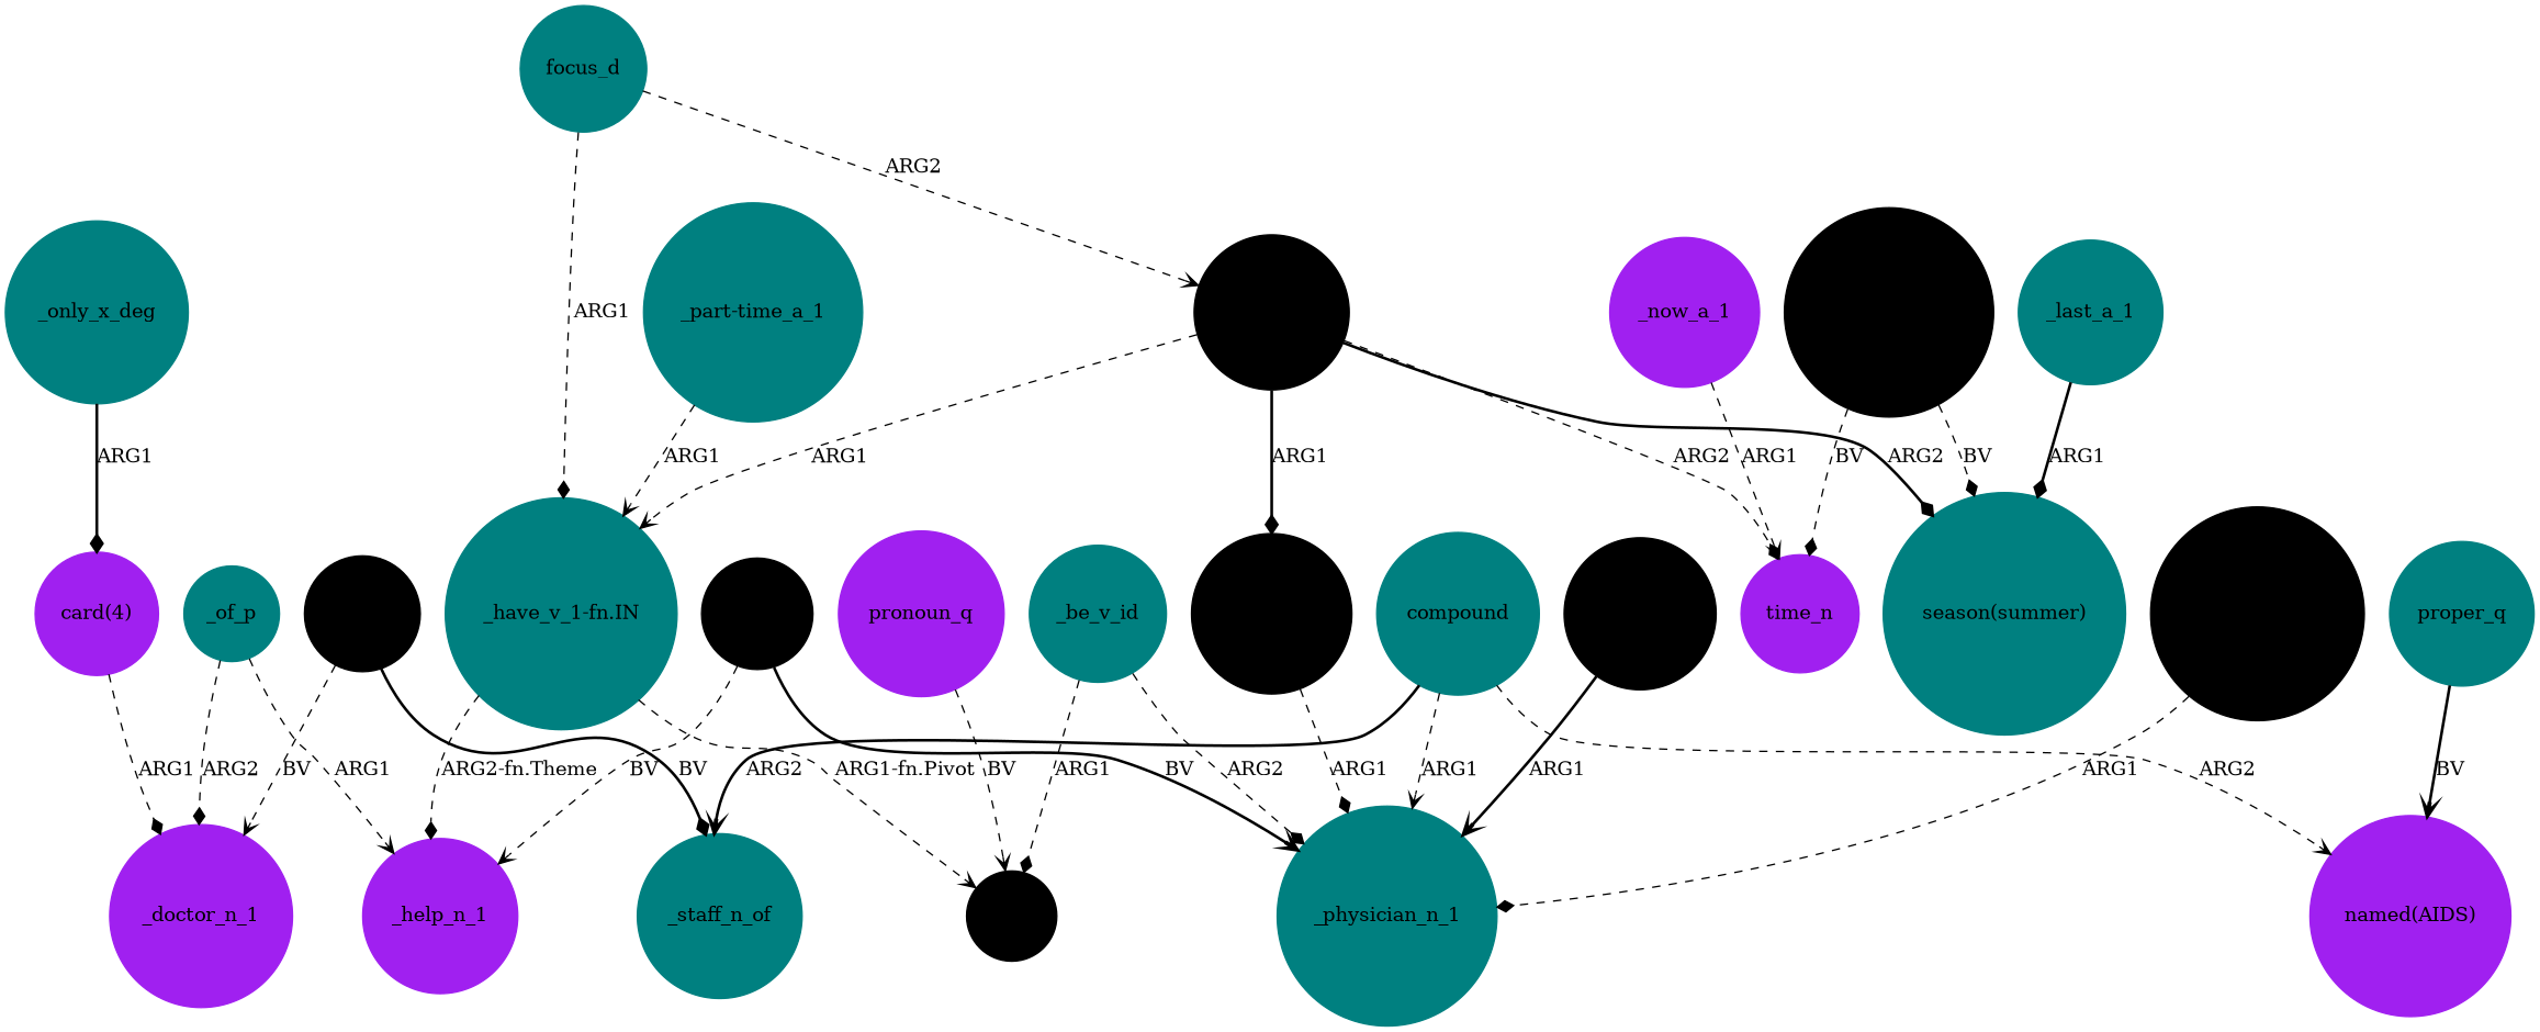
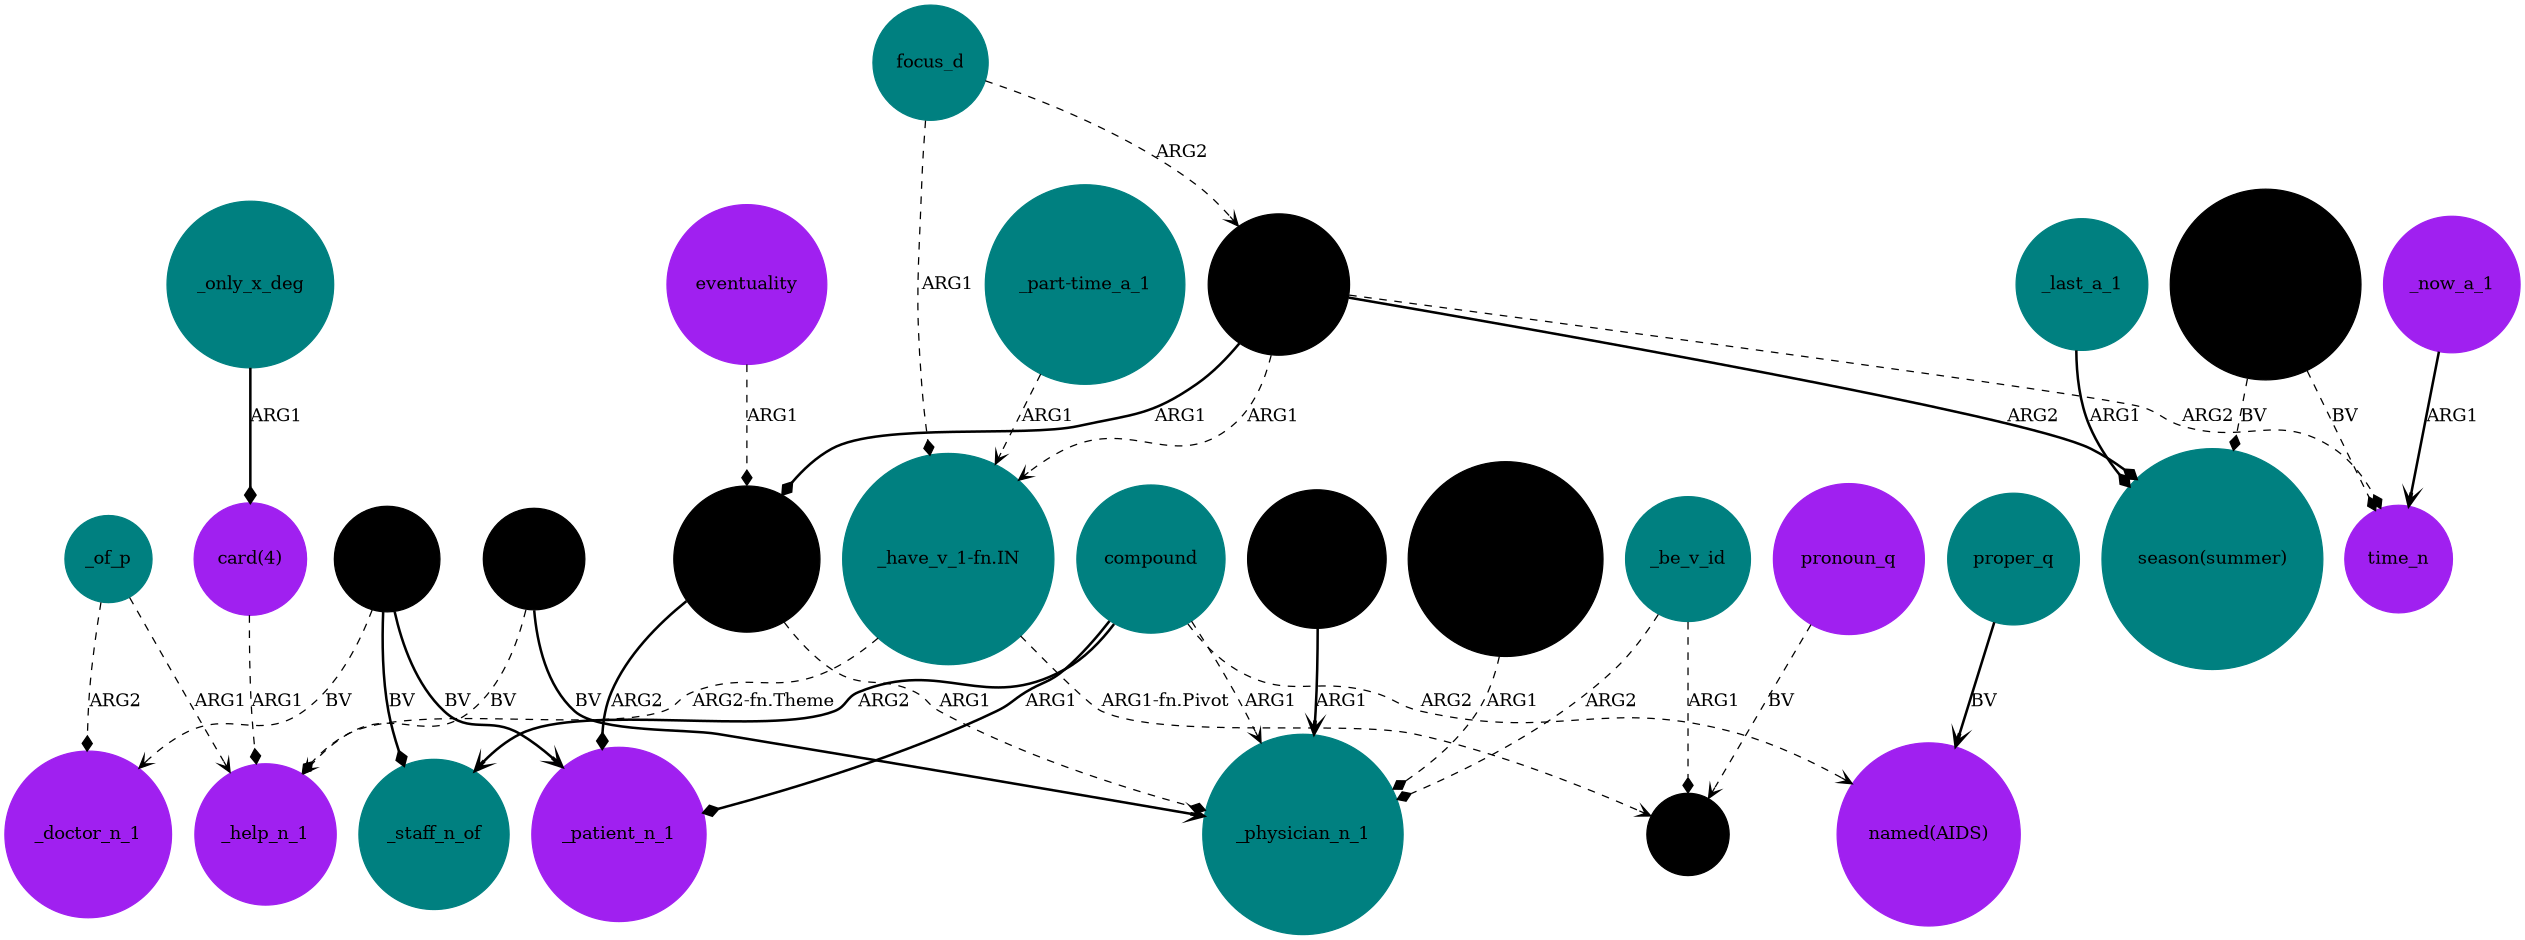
  digraph {
    node [color=teal shape=circle style=filled]
    edge [arrowhead=diamond style=dashed]
    focus_d
    "_have_v_1-fn.IN"
    loc_nonsp [color=black]
    _help_n_1 [color=purple]
    pron [color=black]
    _treat_v_1 [color=black]
    time_n [color=purple]
    "season(summer)"
+   _patient_n_1 [color=purple]
    _physician_n_1
    n11 [color=purple label="card(4)"]
    _only_x_deg
    _doctor_n_1 [color=purple]
    _of_p
    "named(AIDS)" [color=purple]
    proper_q
    udef_q [color=black]
    _staff_n_of
    compound
    _be_v_id
    _only_a_1 [color=black]
    _available_a_1 [color=black]
    _last_a_1
    pronoun_q [color=purple]
+   eventuality [color=purple]
    def_implicit_q [color=black]
    _now_a_1 [color=purple]
    _the_q [color=black]
    "_part-time_a_1"
    focus_d -> "_have_v_1-fn.IN" [label=ARG1]
    focus_d -> loc_nonsp [arrowhead=vee label=ARG2]
    "_have_v_1-fn.IN" -> _help_n_1 [label="ARG2-fn.Theme"]
    "_have_v_1-fn.IN" -> pron [arrowhead=vee label="ARG1-fn.Pivot"]
    loc_nonsp -> "_have_v_1-fn.IN" [arrowhead=vee label=ARG1]
    loc_nonsp -> _treat_v_1 [label=ARG1 style=bold]
    loc_nonsp -> time_n [label=ARG2]
    loc_nonsp -> "season(summer)" [label=ARG2 style=bold]
+   _treat_v_1 -> _patient_n_1 [label=ARG2 style=bold]
    _treat_v_1 -> _physician_n_1 [label=ARG1]
-   n11 -> _doctor_n_1 [label=ARG1]
+   n11 -> _help_n_1 [label=ARG1]
    _only_x_deg -> n11 [label=ARG1 style=bold]
    _of_p -> _help_n_1 [arrowhead=vee label=ARG1]
    _of_p -> _doctor_n_1 [label=ARG2]
    proper_q -> "named(AIDS)" [arrowhead=vee label=BV style=bold]
+   udef_q -> _patient_n_1 [arrowhead=vee label=BV style=bold]
    udef_q -> _doctor_n_1 [arrowhead=vee label=BV]
    udef_q -> _staff_n_of [label=BV style=bold]
+   compound -> _patient_n_1 [label=ARG1 style=bold]
    compound -> _physician_n_1 [arrowhead=vee label=ARG1]
    compound -> "named(AIDS)" [arrowhead=vee label=ARG2]
    compound -> _staff_n_of [arrowhead=vee label=ARG2 style=bold]
    _be_v_id -> pron [label=ARG1]
    _be_v_id -> _physician_n_1 [label=ARG2]
    _only_a_1 -> _physician_n_1 [arrowhead=vee label=ARG1 style=bold]
    _available_a_1 -> _physician_n_1 [label=ARG1]
    _last_a_1 -> "season(summer)" [label=ARG1 style=bold]
    pronoun_q -> pron [arrowhead=vee label=BV]
+   eventuality -> _treat_v_1 [label=ARG1]
    def_implicit_q -> time_n [label=BV]
    def_implicit_q -> "season(summer)" [label=BV]
-   _now_a_1 -> time_n [arrowhead=vee label=ARG1]
+   _now_a_1 -> time_n [arrowhead=vee label=ARG1 style=bold]
    _the_q -> _help_n_1 [arrowhead=vee label=BV]
    _the_q -> _physician_n_1 [arrowhead=vee label=BV style=bold]
    "_part-time_a_1" -> "_have_v_1-fn.IN" [arrowhead=vee label=ARG1]
  }
